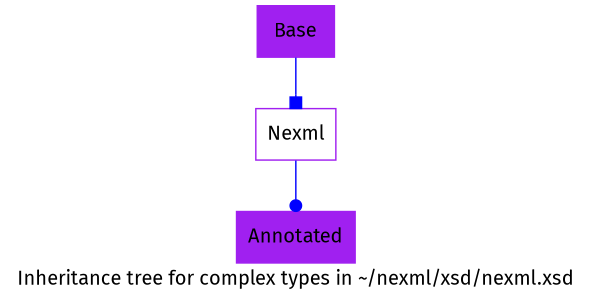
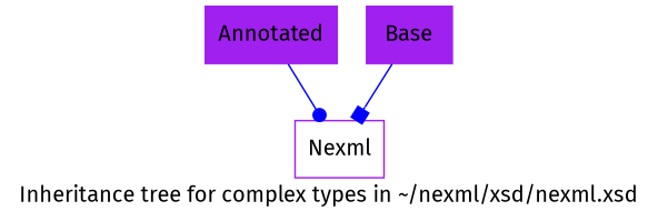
  digraph {
    fontname="Fira Sans"
    label="Inheritance tree for complex types in ~/nexml/xsd/nexml.xsd"
    node [color=purple fontname="Fira Sans" shape=box style=filled]
    edge [color=blue fontname="Fira Sans"]
    Nexml [style=""]
    Annotated
    Base
-   Nexml -> Annotated [arrowhead=dot]
+   Annotated -> Nexml [arrowhead=dot]
    Base -> Nexml [arrowhead=box]
  }
